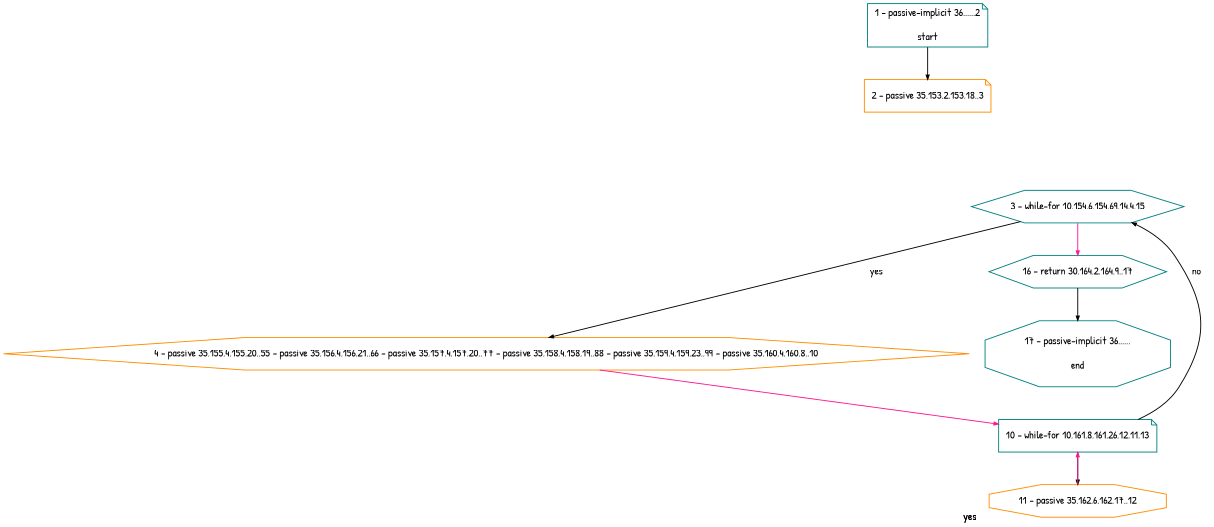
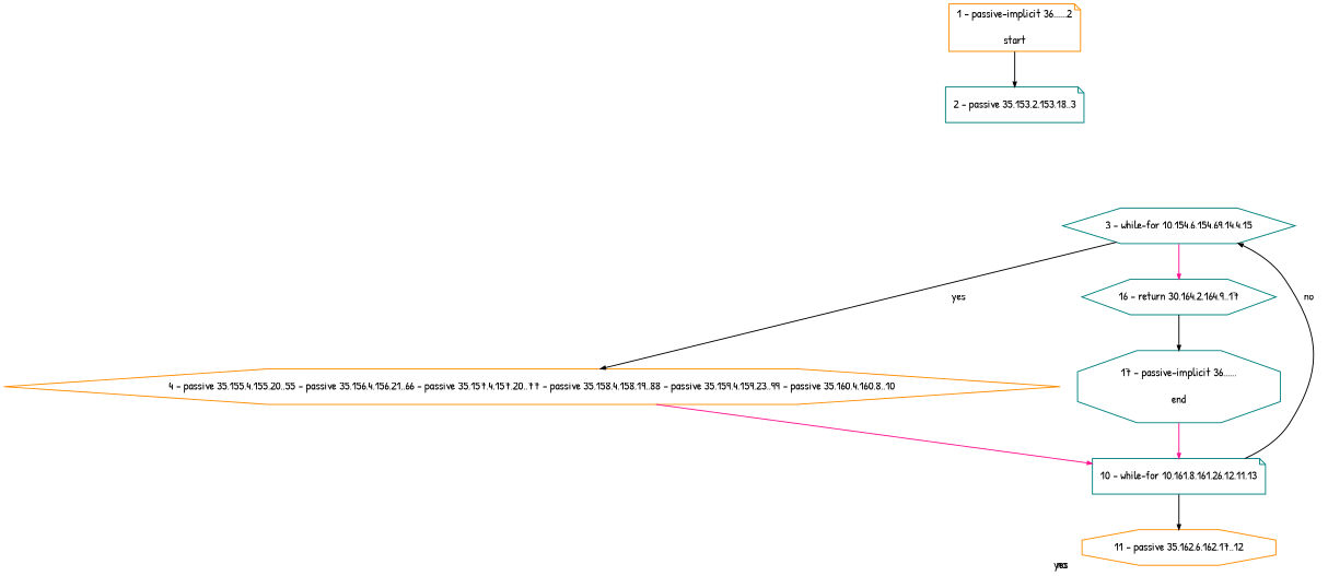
  digraph {
    bgcolor=white
    compound=true
    fillcolor="#FFFFCC"
    fontname="Patrick Hand"
    fontsize=12
    pack=true
    packmode=clust
    style="rounded,filled"
    node [color=teal compound=true fillcolor="#ffffff" fixedsize=false fontname="Patrick Hand" fontsize=12 node_initialized=no shape=note style=filled]
    edge [arrowhead=normal arrowsize=0.5 arrowtail=none color=black compound=true dir=forward fontcolor=black fontname="Patrick Hand" fontsize=12]
-   n1 [color=darkorange label="2 - passive 35,153,2,153,18,,3"]
+   n1 [label="2 - passive 35,153,2,153,18,,3"]
    n2 [label="3 - while-for 10,154,6,154,69,14,4,15" shape=hexagon]
    n3 [color=darkorange label="4 - passive 35,155,4,155,20,,55 - passive 35,156,4,156,21,,66 - passive 35,157,4,157,20,,77 - passive 35,158,4,158,19,,88 - passive 35,159,4,159,23,,99 - passive 35,160,4,160,8,,10" shape=hexagon]
    n4 [label="16 - return 30,164,2,164,9,,17" shape=hexagon]
-   n5 [label="1 - passive-implicit 36,,,,,,2\n\nstart"]
+   n5 [color=darkorange label="1 - passive-implicit 36,,,,,,2\n\nstart"]
    n6 [label="10 - while-for 10,161,8,161,26,12,11,13"]
    n7 [label="17 - passive-implicit 36,,,,,,\n\nend" shape=octagon]
    n8 [color=darkorange label="11 - passive 35,162,6,162,17,,12" shape=octagon]
    n2 -> n3 [label=yes]
-   n2 -> n4 [color=deeppink label=yes]
+   n2 -> n4 [color=deeppink label=no]
    n3 -> n6 [color=deeppink]
    n4 -> n7
    n5 -> n1
    n6 -> n2 [label=no]
    n6 -> n8 [label=yes]
-   n8 -> n6 [color=deeppink]
+   n7 -> n6 [color=deeppink]
  }
